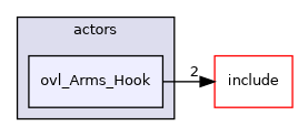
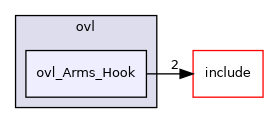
  digraph {
    compound=true
    rankdir=LR
    node [fontname=Helvetica fontsize=10 shape=box style=filled]
    n1 [fillcolor="#eeeeff" label=ovl_Arms_Hook pencolor=black]
    n2 [color=red fillcolor=white label=include]
    subgraph cluster_1 {
      bgcolor="#ddddee"
      fontname=Helvetica
      fontsize=10
-     label=actors
+     label=ovl
      pencolor=black
      n1
    }
    n1 -> n2 [headlabel=2 labeldistance=1.5 labelfontname=Helvetica labelfontsize=10]
  }
